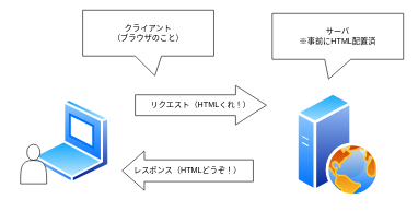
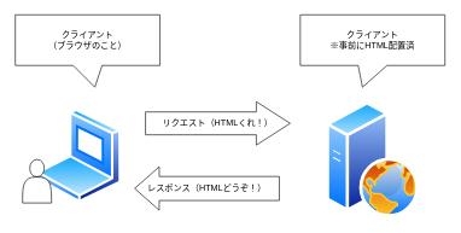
  <mxCell id="0" />
  <mxCell id="1" parent="0" />
  <mxCell id="2" value="" style="image;aspect=fixed;perimeter=ellipsePerimeter;html=1;align=center;shadow=0;dashed=0;spacingTop=3;image=img/lib/active_directory/web_server.svg;" vertex="1" parent="1"><mxGeometry x="450" y="140" width="128" height="160" as="geometry" /></mxCell>
  <mxCell id="3" value="" style="image;aspect=fixed;perimeter=ellipsePerimeter;html=1;align=center;shadow=0;dashed=0;spacingTop=3;image=img/lib/active_directory/laptop_client.svg;" vertex="1" parent="1"><mxGeometry x="50" y="150" width="117" height="130" as="geometry" /></mxCell>
- <mxCell id="4" value="リクエスト（HTMLくれ！）" style="shape=singleArrow;whiteSpace=wrap;html=1;arrowWidth=0.527;arrowSize=0.234;" vertex="1" parent="1"><mxGeometry x="205" y="130" width="200" height="60" as="geometry" /></mxCell>
+ <mxCell id="4" value="リクエスト（HTMLくれ！）" style="shape=singleArrow;whiteSpace=wrap;html=1;arrowWidth=0.527;arrowSize=0.234;" vertex="1" parent="1"><mxGeometry x="200" y="140" width="200" height="60" as="geometry" /></mxCell>
  <mxCell id="5" value="レスポンス（HTMLどうぞ！）" style="shape=singleArrow;direction=west;whiteSpace=wrap;html=1;arrowWidth=0.553;arrowSize=0.17;" vertex="1" parent="1"><mxGeometry x="185" y="230" width="200" height="60" as="geometry" /></mxCell>
  <mxCell id="6" value="" style="shape=actor;whiteSpace=wrap;html=1;" vertex="1" parent="1"><mxGeometry x="30" y="220" width="40" height="60" as="geometry" /></mxCell>
- <mxCell id="7" value="&lt;div&gt;&lt;span style=&quot;background-color: initial;&quot;&gt;クライアント&lt;/span&gt;&lt;/div&gt;&lt;div&gt;&lt;span style=&quot;background-color: initial;&quot;&gt;（ブラウザのこと）&lt;/span&gt;&lt;/div&gt;" style="shape=callout;whiteSpace=wrap;html=1;perimeter=calloutPerimeter;points=[[0,0,0,0,0],[0,0,0,0,35],[0,0,0,0,70],[0,0,0,200,35],[0,0,0,200,70],[0.25,0,0,0,0],[0.5,0,0,0,0],[0.66,1,0,0,3],[0.75,0,0,0,0],[1,0,0,0,0]];base=40;size=30;position=0.4;position2=0.55;" vertex="1" parent="1"><mxGeometry x="125" y="15" width="200" height="100" as="geometry" /></mxCell>
- <mxCell id="8" value="サーバ&lt;div&gt;&lt;span style=&quot;background-color: initial;&quot;&gt;※事前に&lt;/span&gt;&lt;span style=&quot;background-color: initial;&quot;&gt;HTML配置済&lt;/span&gt;&lt;/div&gt;" style="shape=callout;whiteSpace=wrap;html=1;perimeter=calloutPerimeter;points=[[0,0,0,0,0],[0,0,0,0,35],[0,0,0,0,70],[0,0,0,200,35],[0,0,0,200,70],[0.25,0,0,0,0],[0.5,0,0,0,0],[0.66,1,0,0,3],[0.75,0,0,0,0],[1,0,0,0,0]];base=40;size=30;position=0.4;position2=0.43;" vertex="1" parent="1"><mxGeometry x="414" y="20" width="200" height="100" as="geometry" /></mxCell>
+ <mxCell id="7" value="&lt;div&gt;&lt;span style=&quot;background-color: initial;&quot;&gt;クライアント&lt;/span&gt;&lt;/div&gt;&lt;div&gt;&lt;span style=&quot;background-color: initial;&quot;&gt;（ブラウザのこと）&lt;/span&gt;&lt;/div&gt;" style="shape=callout;whiteSpace=wrap;html=1;perimeter=calloutPerimeter;points=[[0,0,0,0,0],[0,0,0,0,35],[0,0,0,0,70],[0,0,0,200,35],[0,0,0,200,70],[0.25,0,0,0,0],[0.5,0,0,0,0],[0.66,1,0,0,3],[0.75,0,0,0,0],[1,0,0,0,0]];base=40;size=30;position=0.4;position2=0.55;" vertex="1" parent="1"><mxGeometry x="20" y="20" width="200" height="100" as="geometry" /></mxCell>
+ <mxCell id="8" value="クライアント&lt;div&gt;&lt;span style=&quot;background-color: initial;&quot;&gt;※事前に&lt;/span&gt;&lt;span style=&quot;background-color: initial;&quot;&gt;HTML配置済&lt;/span&gt;&lt;/div&gt;" style="shape=callout;whiteSpace=wrap;html=1;perimeter=calloutPerimeter;points=[[0,0,0,0,0],[0,0,0,0,35],[0,0,0,0,70],[0,0,0,200,35],[0,0,0,200,70],[0.25,0,0,0,0],[0.5,0,0,0,0],[0.66,1,0,0,3],[0.75,0,0,0,0],[1,0,0,0,0]];base=40;size=30;position=0.4;position2=0.43;" vertex="1" parent="1"><mxGeometry x="414" y="20" width="200" height="100" as="geometry" /></mxCell>
